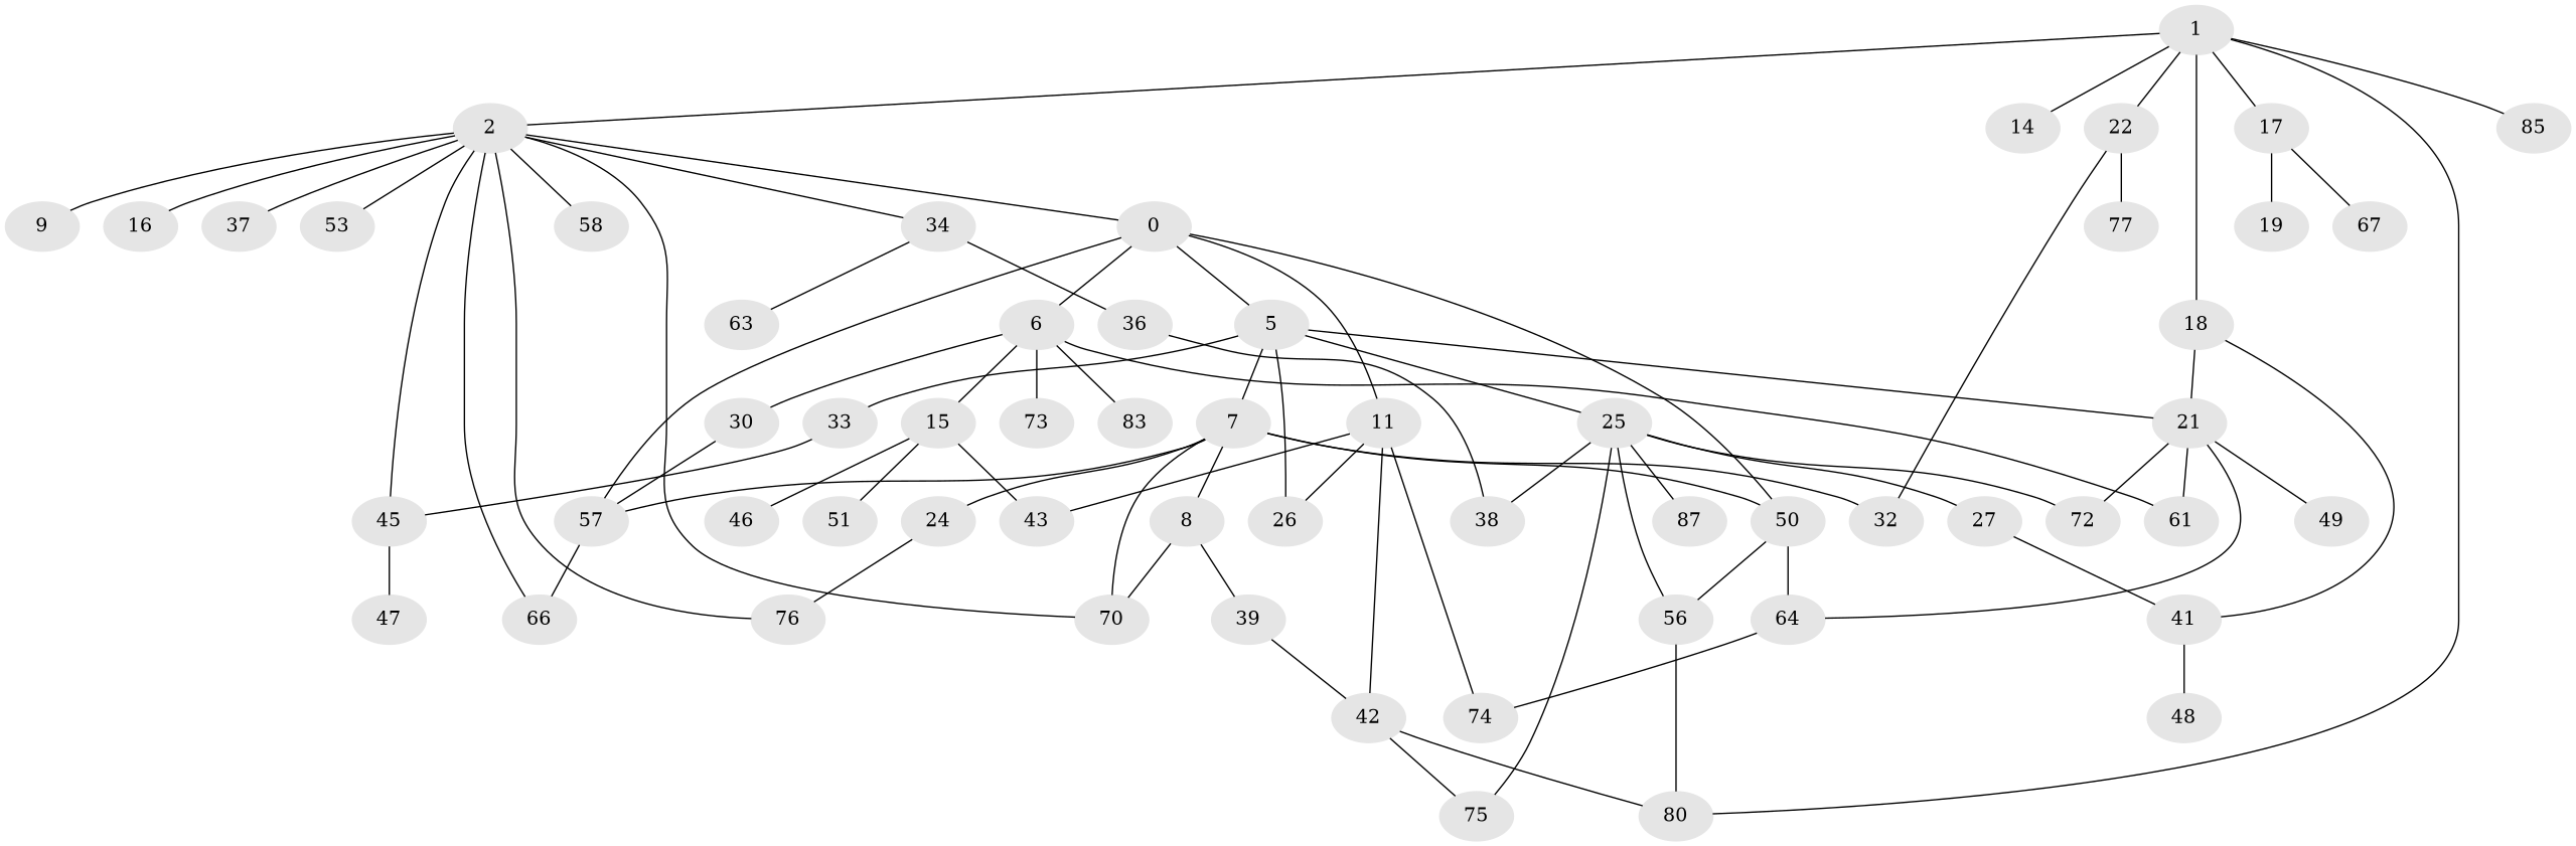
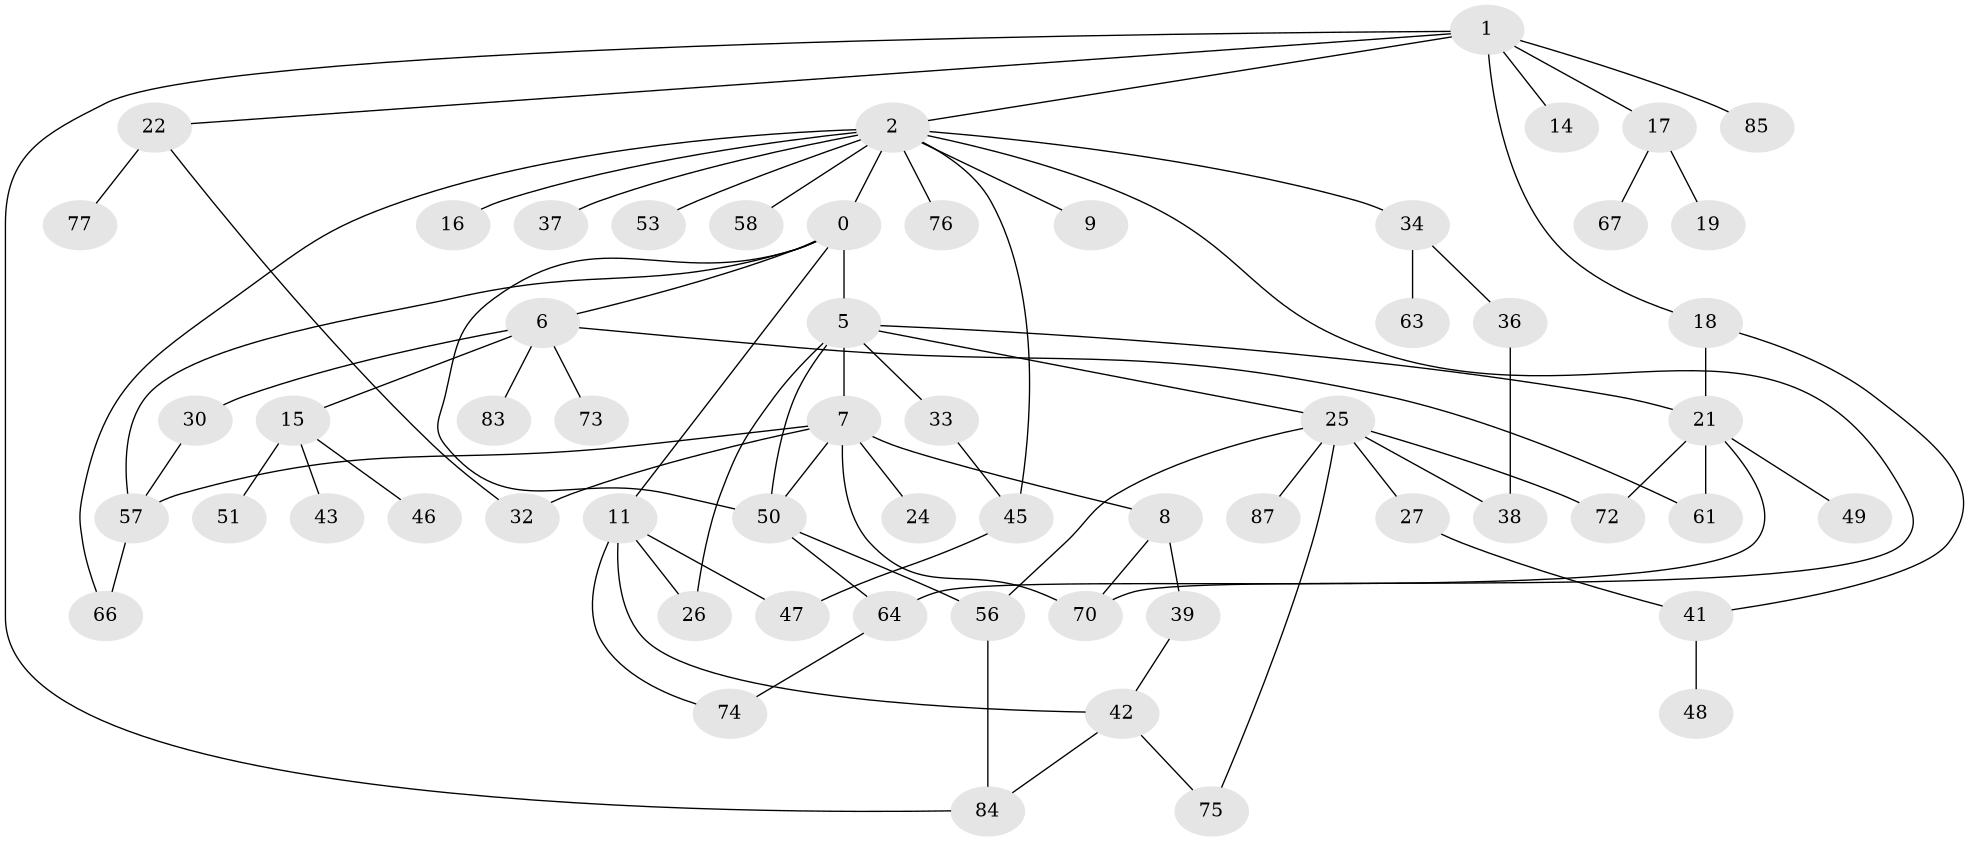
  graph {
    node [color=gray90 style=filled]
    1 [super="+20"]
    2 [super="+3"]
    14
    17 [super="+60"]
    18 [super="+29"]
    22 [super="+23"]
-   80
+   80 [label=84]
    85
    n9 [label=0 super="+35"]
    9
    16
    34 [super="+59"]
    37
    45 [super="+54"]
    53
    66
    n17 [label=58]
    70 [super="+86"]
    76
    19
    67
    21 [super="+71"]
    41 [super="+44"]
    32
    77
    5 [super="+13"]
    6 [super="+10"]
    11 [super="+31"]
    50 [super="+62"]
    57 [super="+79"]
    36
    63
    47
    7 [super="+28"]
    25 [super="+58"]
    26
    33
    15 [super="+40"]
    30 [super="+52"]
    61
    73
    83
    42 [super="+55"]
    74
    64 [super="+84"]
    56
    8 [super="+69"]
    24
    49
    72
    27
    75 [super="+81"]
    87
    38 [super="+65"]
    43
    46
    51 [super="+88"]
    39
    48
    1 -- 2
    1 -- 14
    1 -- 17
    1 -- 18
    1 -- 22
    1 -- 80
    1 -- 85
    2 -- n9
    2 -- 9
    2 -- 16
    2 -- 34
    2 -- 37
    2 -- 45
    2 -- 53
    2 -- 66
    2 -- n17
    2 -- 70
    2 -- 76
    17 -- 19
    17 -- 67
    18 -- 21
    18 -- 41
    22 -- 32
    22 -- 77
    n9 -- 5
    n9 -- 6
    n9 -- 11
    n9 -- 50
    n9 -- 57
    34 -- 36 [weight=2]
    34 -- 63
    45 -- 47
    21 -- 61
    21 -- 64
    21 -- 49
    21 -- 72
    41 -- 48
    5 -- 21
+   5 -- 50
    5 -- 7
    5 -- 25
    5 -- 26
    5 -- 33
    6 -- 15
    6 -- 30
    6 -- 61
    6 -- 73
    6 -- 83
-   11 -- 43
+   11 -- 47
    11 -- 26
    11 -- 42
    11 -- 74
    50 -- 64
    50 -- 56
    57 -- 66
    36 -- 38
    7 -- 70
    7 -- 32
    7 -- 50
    7 -- 57
    7 -- 8
    7 -- 24
    25 -- 56
    25 -- 72
    25 -- 27
    25 -- 75
    25 -- 87
    25 -- 38
    33 -- 45
    15 -- 43
    15 -- 46
    15 -- 51
    30 -- 57
    42 -- 80
    42 -- 75
    64 -- 74
    56 -- 80
    8 -- 70
    8 -- 39
-   24 -- 76
    27 -- 41
    39 -- 42
  }
